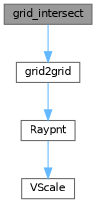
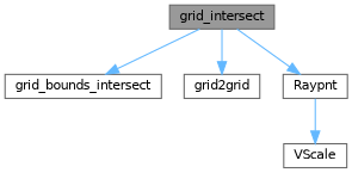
  digraph {
    rankdir=TB
    node [color=grey40 fillcolor=white fontname=Helvetica fontsize=10 shape=box style=filled]
    edge [color=steelblue1 fontname=Helvetica fontsize=10 labelfontname=Helvetica labelfontsize=10 style=solid]
    n1 [color=gray40 fillcolor=grey60 fontcolor=black height=0.2 label=grid_intersect width=0.4]
+   n2 [height=0.2 label=grid_bounds_intersect width=0.4]
    n3 [height=0.2 label=grid2grid width=0.4]
    n4 [height=0.2 label=Raypnt width=0.4]
    n5 [height=0.2 label=VScale width=0.4]
+   n1 -> n2
    n1 -> n3
-   n3 -> n4
+   n1 -> n4
    n4 -> n5
  }
